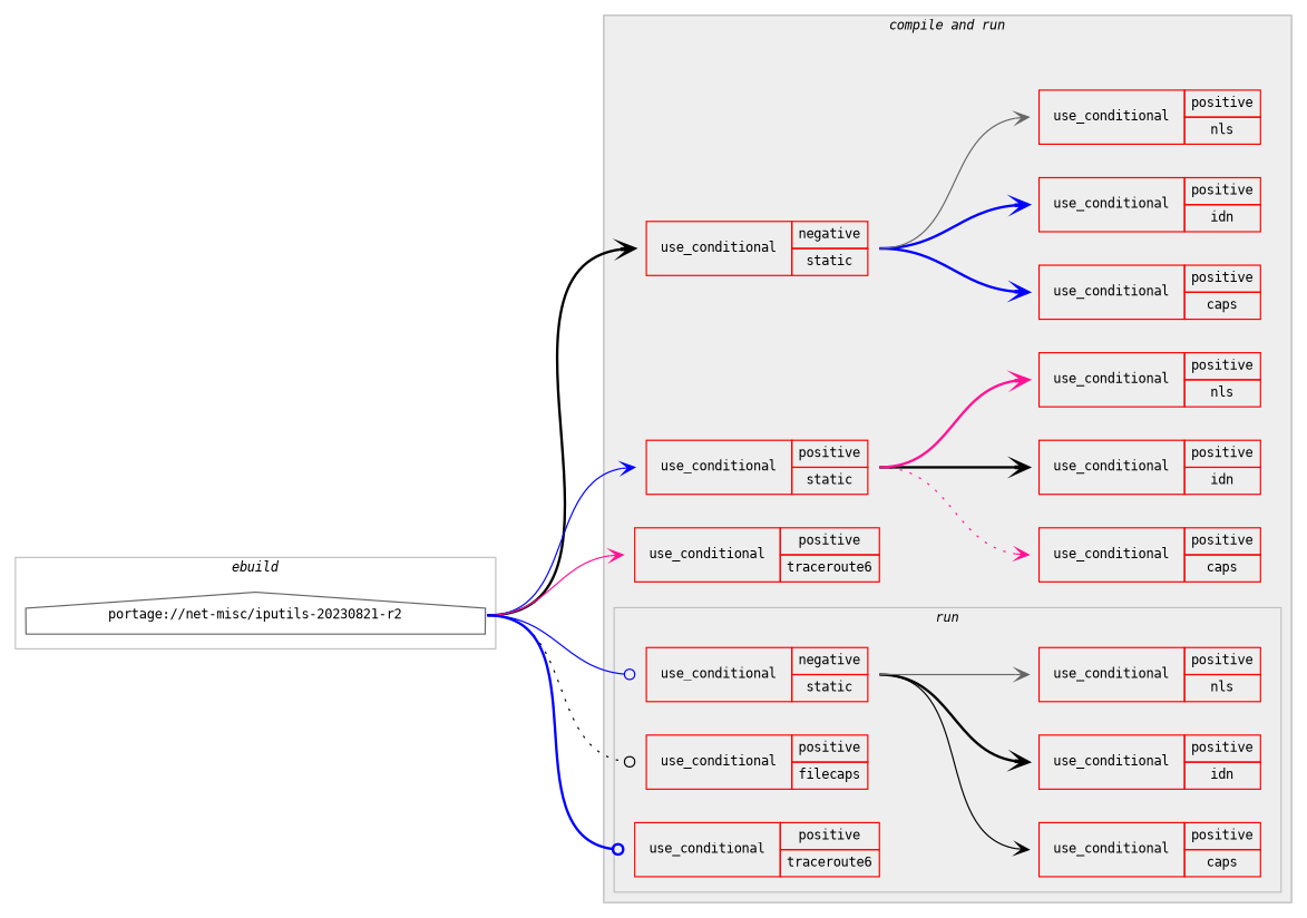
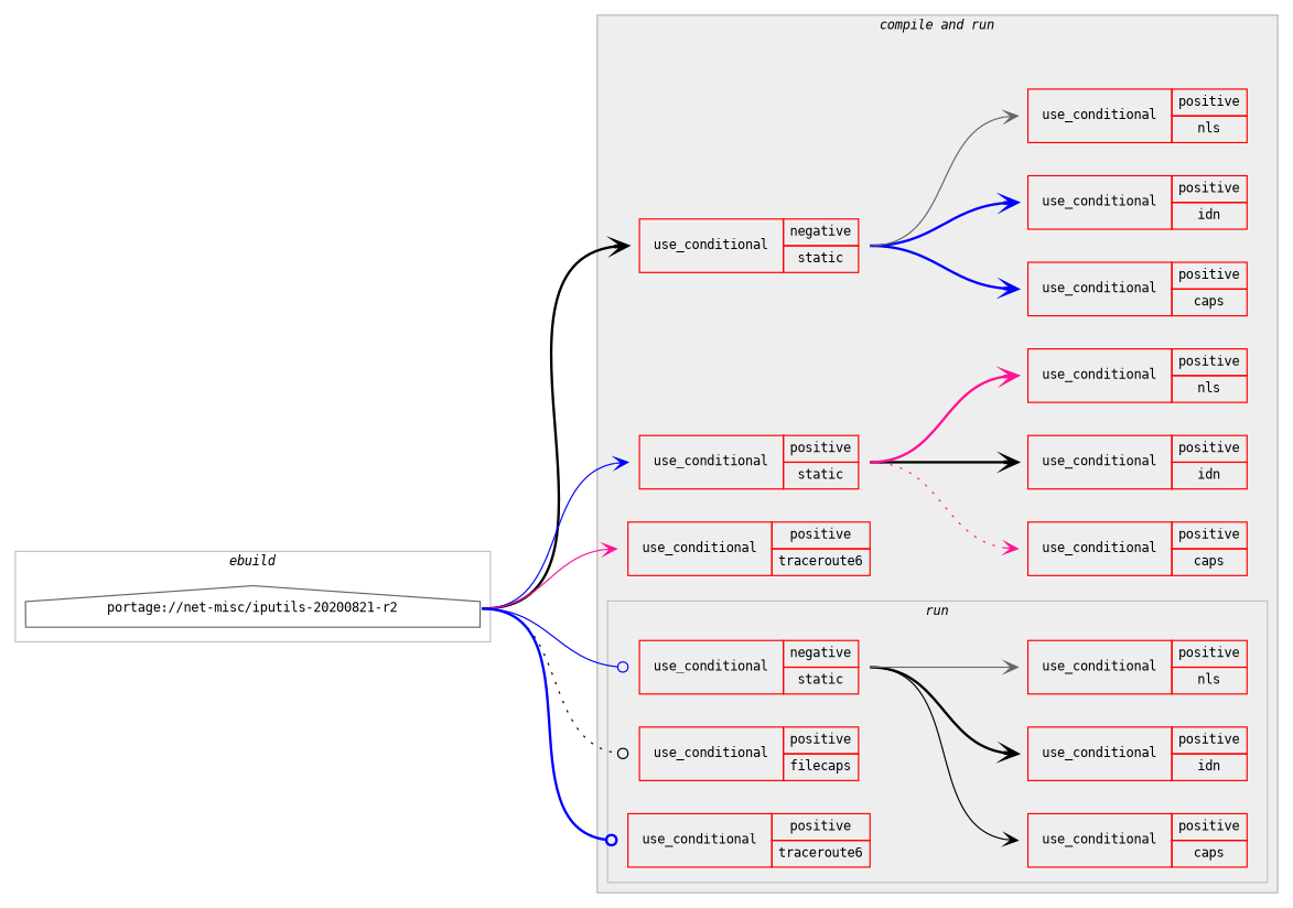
  digraph {
    compound=true
    concentrate=true
    fontname="DejaVu Sans Mono"
    fontsize=10
    newrank=true
    rankdir=LR
    ranksep=1.5
    node [color=red fontname="DejaVu Sans Mono" fontsize=10 shape=none]
    edge [arrowhead=vee headport=w style=bold tailport=e weight=20 color=black fontname="DejaVu Sans Mono"]
-   n1 [color=gray40 label="portage://net-misc/iputils-20230821-r2" width=4 shape=house]
+   n1 [color=gray40 label="portage://net-misc/iputils-20200821-r2" width=4 shape=house]
    n2 [label=<<TABLE BORDER="0" CELLBORDER="1" CELLSPACING="0" CELLPADDING="4"><TR><TD ROWSPAN="3" CELLPADDING="10">use_conditional</TD></TR><TR><TD>positive</TD></TR><TR><TD>caps</TD></TR></TABLE>>]
    n3 [label=<<TABLE BORDER="0" CELLBORDER="1" CELLSPACING="0" CELLPADDING="4"><TR><TD ROWSPAN="3" CELLPADDING="10">use_conditional</TD></TR><TR><TD>positive</TD></TR><TR><TD>idn</TD></TR></TABLE>>]
    n4 [label=<<TABLE BORDER="0" CELLBORDER="1" CELLSPACING="0" CELLPADDING="4"><TR><TD ROWSPAN="3" CELLPADDING="10">use_conditional</TD></TR><TR><TD>positive</TD></TR><TR><TD>nls</TD></TR></TABLE>>]
    n5 [label=<<TABLE BORDER="0" CELLBORDER="1" CELLSPACING="0" CELLPADDING="4"><TR><TD ROWSPAN="3" CELLPADDING="10">use_conditional</TD></TR><TR><TD>negative</TD></TR><TR><TD>static</TD></TR></TABLE>>]
    n6 [label=<<TABLE BORDER="0" CELLBORDER="1" CELLSPACING="0" CELLPADDING="4"><TR><TD ROWSPAN="3" CELLPADDING="10">use_conditional</TD></TR><TR><TD>positive</TD></TR><TR><TD>caps</TD></TR></TABLE>>]
    n7 [label=<<TABLE BORDER="0" CELLBORDER="1" CELLSPACING="0" CELLPADDING="4"><TR><TD ROWSPAN="3" CELLPADDING="10">use_conditional</TD></TR><TR><TD>positive</TD></TR><TR><TD>idn</TD></TR></TABLE>>]
    n8 [label=<<TABLE BORDER="0" CELLBORDER="1" CELLSPACING="0" CELLPADDING="4"><TR><TD ROWSPAN="3" CELLPADDING="10">use_conditional</TD></TR><TR><TD>positive</TD></TR><TR><TD>nls</TD></TR></TABLE>>]
    n9 [label=<<TABLE BORDER="0" CELLBORDER="1" CELLSPACING="0" CELLPADDING="4"><TR><TD ROWSPAN="3" CELLPADDING="10">use_conditional</TD></TR><TR><TD>positive</TD></TR><TR><TD>static</TD></TR></TABLE>>]
    n10 [label=<<TABLE BORDER="0" CELLBORDER="1" CELLSPACING="0" CELLPADDING="4"><TR><TD ROWSPAN="3" CELLPADDING="10">use_conditional</TD></TR><TR><TD>positive</TD></TR><TR><TD>traceroute6</TD></TR></TABLE>>]
    n11 [label=<<TABLE BORDER="0" CELLBORDER="1" CELLSPACING="0" CELLPADDING="4"><TR><TD ROWSPAN="3" CELLPADDING="10">use_conditional</TD></TR><TR><TD>positive</TD></TR><TR><TD>caps</TD></TR></TABLE>>]
    n12 [label=<<TABLE BORDER="0" CELLBORDER="1" CELLSPACING="0" CELLPADDING="4"><TR><TD ROWSPAN="3" CELLPADDING="10">use_conditional</TD></TR><TR><TD>positive</TD></TR><TR><TD>idn</TD></TR></TABLE>>]
    n13 [label=<<TABLE BORDER="0" CELLBORDER="1" CELLSPACING="0" CELLPADDING="4"><TR><TD ROWSPAN="3" CELLPADDING="10">use_conditional</TD></TR><TR><TD>positive</TD></TR><TR><TD>nls</TD></TR></TABLE>>]
    n14 [label=<<TABLE BORDER="0" CELLBORDER="1" CELLSPACING="0" CELLPADDING="4"><TR><TD ROWSPAN="3" CELLPADDING="10">use_conditional</TD></TR><TR><TD>negative</TD></TR><TR><TD>static</TD></TR></TABLE>>]
    n15 [label=<<TABLE BORDER="0" CELLBORDER="1" CELLSPACING="0" CELLPADDING="4"><TR><TD ROWSPAN="3" CELLPADDING="10">use_conditional</TD></TR><TR><TD>positive</TD></TR><TR><TD>filecaps</TD></TR></TABLE>>]
    n16 [label=<<TABLE BORDER="0" CELLBORDER="1" CELLSPACING="0" CELLPADDING="4"><TR><TD ROWSPAN="3" CELLPADDING="10">use_conditional</TD></TR><TR><TD>positive</TD></TR><TR><TD>traceroute6</TD></TR></TABLE>>]
    subgraph cluster_1 {
      color=gray
      label=<<i>ebuild</i>>
      rank=same
      n1
    }
    subgraph cluster_2 {
      color=gray
      label=<<i>dependencies</i>>
      subgraph cluster_3 {
        color=gray
        fillcolor="#eeeeee"
        label=<<i>compile</i>>
        style=filled
        subgraph sub_4 {
          color=gray
          fillcolor="#eeeeee"
          label=<<i>compile</i>>
          style=filled
          n5
          subgraph sub_5 {
            color=gray
            fillcolor="#eeeeee"
            label=<<i>compile</i>>
            style=filled
            n2
          }
          subgraph sub_6 {
            color=gray
            fillcolor="#eeeeee"
            label=<<i>compile</i>>
            style=filled
            n3
          }
          subgraph sub_7 {
            color=gray
            fillcolor="#eeeeee"
            label=<<i>compile</i>>
            style=filled
            n4
          }
        }
        subgraph sub_8 {
          color=gray
          fillcolor="#eeeeee"
          label=<<i>compile</i>>
          style=filled
          n9
          subgraph sub_9 {
            color=gray
            fillcolor="#eeeeee"
            label=<<i>compile</i>>
            style=filled
            n6
          }
          subgraph sub_10 {
            color=gray
            fillcolor="#eeeeee"
            label=<<i>compile</i>>
            style=filled
            n7
          }
          subgraph sub_11 {
            color=gray
            fillcolor="#eeeeee"
            label=<<i>compile</i>>
            style=filled
            n8
          }
        }
        subgraph sub_12 {
          color=gray
          fillcolor="#eeeeee"
          label=<<i>compile</i>>
          style=filled
          n10
        }
      }
      subgraph cluster_13 {
        color=gray
        fillcolor="#eeeeee"
        label=<<i>compile and run</i>>
        style=filled
      }
      subgraph cluster_14 {
        color=gray
        fillcolor="#eeeeee"
        label=<<i>run</i>>
        style=filled
        subgraph sub_15 {
          color=gray
          fillcolor="#eeeeee"
          label=<<i>run</i>>
          style=filled
          n14
          subgraph sub_16 {
            color=gray
            fillcolor="#eeeeee"
            label=<<i>run</i>>
            style=filled
            n11
          }
          subgraph sub_17 {
            color=gray
            fillcolor="#eeeeee"
            label=<<i>run</i>>
            style=filled
            n12
          }
          subgraph sub_18 {
            color=gray
            fillcolor="#eeeeee"
            label=<<i>run</i>>
            style=filled
            n13
          }
        }
        subgraph sub_19 {
          color=gray
          fillcolor="#eeeeee"
          label=<<i>run</i>>
          style=filled
          n15
        }
        subgraph sub_20 {
          color=gray
          fillcolor="#eeeeee"
          label=<<i>run</i>>
          style=filled
          n16
        }
      }
    }
    subgraph cluster_21 {
      color=gray
      label=<<i>candidates</i>>
      rank=same
    }
    n1 -> n5
    n1 -> n9 [style=solid color=blue]
    n1 -> n10 [style=solid color=deeppink]
    n1 -> n14 [arrowhead=odot style=solid color=blue]
    n1 -> n15 [arrowhead=odot style=dotted]
    n1 -> n16 [arrowhead=odot color=blue]
    n5 -> n2 [color=blue]
    n5 -> n3 [color=blue]
    n5 -> n4 [style=solid color=gray40]
    n9 -> n6 [style=dotted color=deeppink]
    n9 -> n7
    n9 -> n8 [color=deeppink]
    n14 -> n11 [style=solid]
    n14 -> n12
    n14 -> n13 [style=solid color=gray40]
  }
